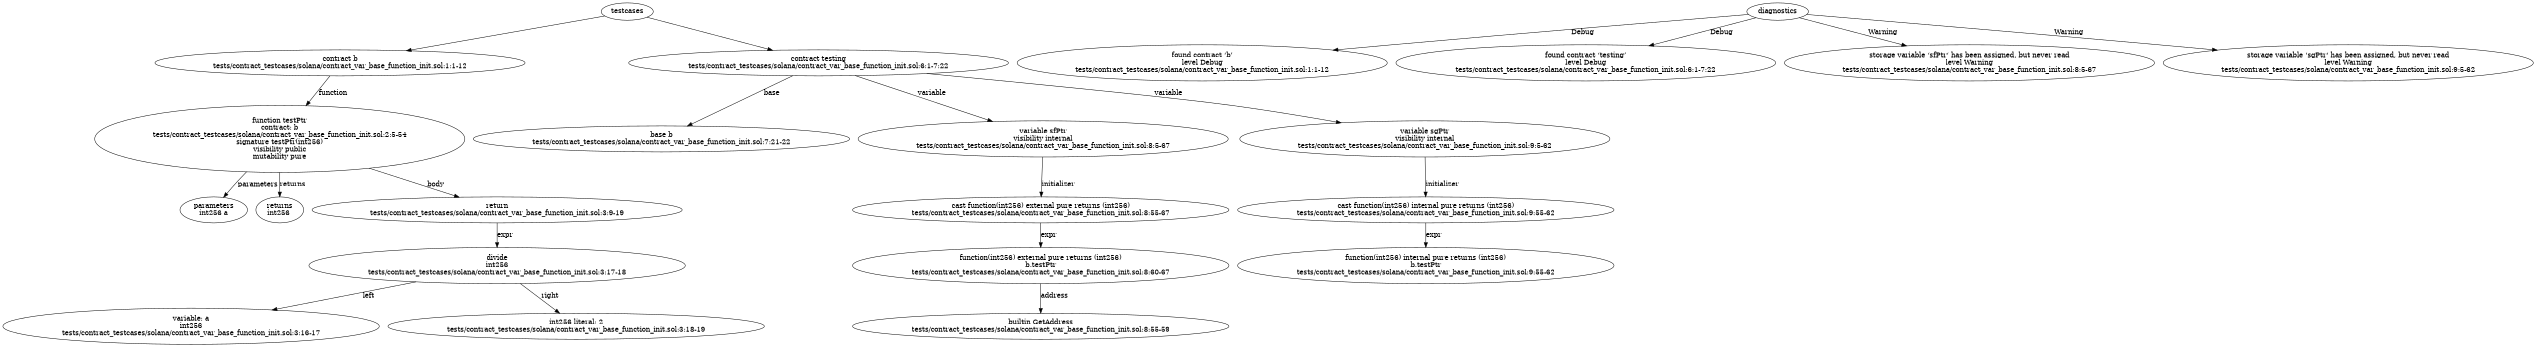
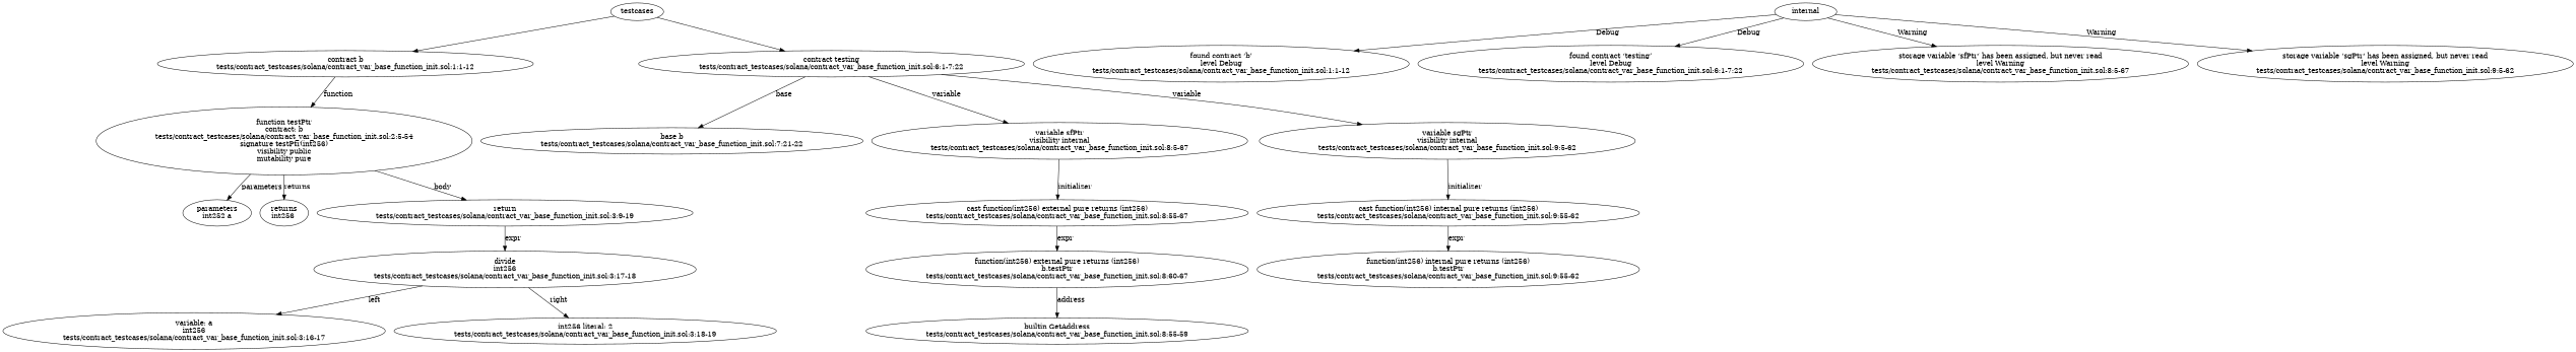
  strict digraph {
    n1 [label="contract b\ntests/contract_testcases/solana/contract_var_base_function_init.sol:1:1-12"]
    n2 [label="function testPtr\ncontract: b\ntests/contract_testcases/solana/contract_var_base_function_init.sol:2:5-54\nsignature testPtr(int256)\nvisibility public\nmutability pure"]
-   n3 [label="parameters\nint256 a"]
+   n3 [label="parameters\nint252 a"]
    n4 [label="returns\nint256 "]
    n5 [label="return\ntests/contract_testcases/solana/contract_var_base_function_init.sol:3:9-19"]
    n6 [label="divide\nint256\ntests/contract_testcases/solana/contract_var_base_function_init.sol:3:17-18"]
    n7 [label="variable: a\nint256\ntests/contract_testcases/solana/contract_var_base_function_init.sol:3:16-17"]
    n8 [label="int256 literal: 2\ntests/contract_testcases/solana/contract_var_base_function_init.sol:3:18-19"]
    n9 [label="contract testing\ntests/contract_testcases/solana/contract_var_base_function_init.sol:6:1-7:22"]
    n10 [label="base b\ntests/contract_testcases/solana/contract_var_base_function_init.sol:7:21-22"]
    n11 [label="variable sfPtr\nvisibility internal\ntests/contract_testcases/solana/contract_var_base_function_init.sol:8:5-67"]
    n12 [label="variable sgPtr\nvisibility internal\ntests/contract_testcases/solana/contract_var_base_function_init.sol:9:5-62"]
    n13 [label="cast function(int256) external pure returns (int256)\ntests/contract_testcases/solana/contract_var_base_function_init.sol:8:55-67"]
    n14 [label="cast function(int256) internal pure returns (int256)\ntests/contract_testcases/solana/contract_var_base_function_init.sol:9:55-62"]
    n15 [label="function(int256) external pure returns (int256)\nb.testPtr\ntests/contract_testcases/solana/contract_var_base_function_init.sol:8:60-67"]
    n16 [label="builtin GetAddress\ntests/contract_testcases/solana/contract_var_base_function_init.sol:8:55-59"]
    n17 [label="function(int256) internal pure returns (int256)\nb.testPtr\ntests/contract_testcases/solana/contract_var_base_function_init.sol:9:55-62"]
    n18 [label="found contract ‘b’\nlevel Debug\ntests/contract_testcases/solana/contract_var_base_function_init.sol:1:1-12"]
    n19 [label="found contract ‘testing’\nlevel Debug\ntests/contract_testcases/solana/contract_var_base_function_init.sol:6:1-7:22"]
    n20 [label="storage variable ‘sfPtr‘ has been assigned, but never read\nlevel Warning\ntests/contract_testcases/solana/contract_var_base_function_init.sol:8:5-67"]
    n21 [label="storage variable ‘sgPtr‘ has been assigned, but never read\nlevel Warning\ntests/contract_testcases/solana/contract_var_base_function_init.sol:9:5-62"]
    n22 [label=testcases]
-   diagnostics
+   diagnostics [label=internal]
    n1 -> n2 [label=function]
    n2 -> n3 [label=parameters]
    n2 -> n4 [label=returns]
    n2 -> n5 [label=body]
    n5 -> n6 [label=expr]
    n6 -> n7 [label=left]
    n6 -> n8 [label=right]
    n9 -> n10 [label=base]
    n9 -> n11 [label=variable]
    n9 -> n12 [label=variable]
    n11 -> n13 [label=initializer]
    n12 -> n14 [label=initializer]
    n13 -> n15 [label=expr]
    n14 -> n17 [label=expr]
    n15 -> n16 [label=address]
    n22 -> n1
    n22 -> n9
    diagnostics -> n18 [label=Debug]
    diagnostics -> n19 [label=Debug]
    diagnostics -> n20 [label=Warning]
    diagnostics -> n21 [label=Warning]
  }
